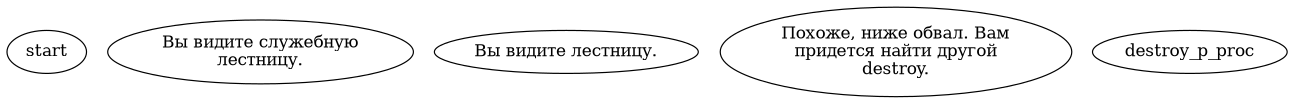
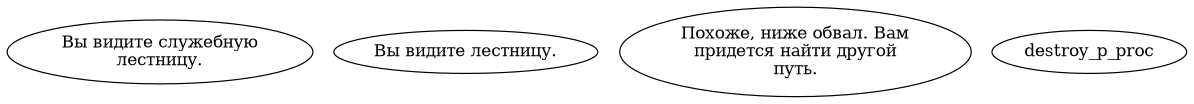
  digraph {
    node [color="#000000" fillcolor="#FFFFFF" style=filled]
-   start
    n2 [label="Вы видите служебную\nлестницу."]
    n3 [label="Вы видите лестницу."]
-   n4 [label="Похоже, ниже обвал. Вам\nпридется найти другой\ndestroy."]
+   n4 [label="Похоже, ниже обвал. Вам\nпридется найти другой\nпуть."]
    destroy_p_proc
  }
